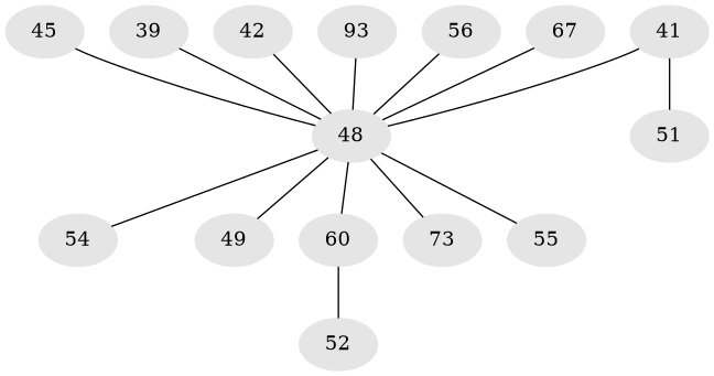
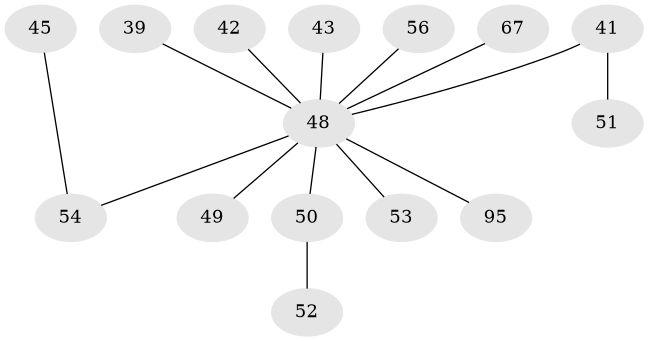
  graph {
    node [color=gray90 style=filled]
    48 [super="+12+14+29+32+26+27+30+31+33+34+35+36+37+38+40"]
    49
-   50 [label=60]
-   53 [label=73]
+   50
+   53
    54
-   55
+   55 [label=95]
    39
    41
    51
    42
-   43 [label=93]
+   43
    45
    n13 [label=56]
    n14 [label=67]
    52
    48 -- 49
    48 -- 50
    48 -- 53
    48 -- 54
    48 -- 55
    50 -- 52
    39 -- 48
    41 -- 48
    41 -- 51
    42 -- 48
    43 -- 48
-   45 -- 48
+   45 -- 54
    n13 -- 48
    n14 -- 48
  }
